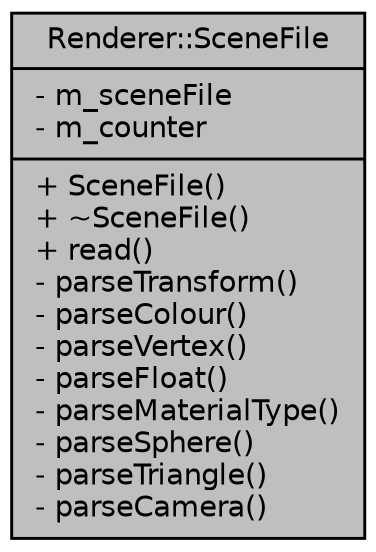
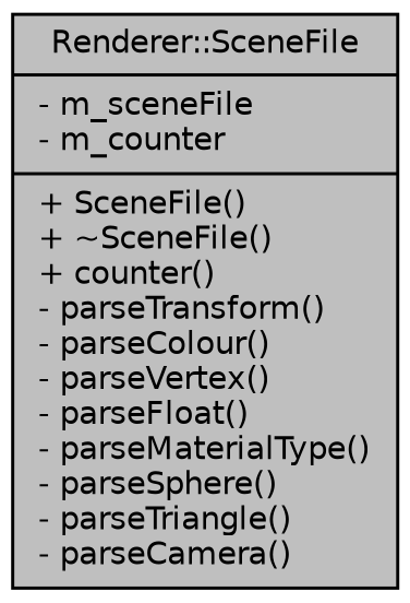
  digraph {
-   n1 [color=black fillcolor=grey75 fontcolor=black fontname=Helvetica fontsize=10 height=0.2 label="{Renderer::SceneFile\n|- m_sceneFile\l- m_counter\l|+ SceneFile()\l+ ~SceneFile()\l+ read()\l- parseTransform()\l- parseColour()\l- parseVertex()\l- parseFloat()\l- parseMaterialType()\l- parseSphere()\l- parseTriangle()\l- parseCamera()\l}" shape=record style=filled width=0.4]
+   n1 [color=black fillcolor=grey75 fontcolor=black fontname=Helvetica fontsize=10 height=0.2 label="{Renderer::SceneFile\n|- m_sceneFile\l- m_counter\l|+ SceneFile()\l+ ~SceneFile()\l+ counter()\l- parseTransform()\l- parseColour()\l- parseVertex()\l- parseFloat()\l- parseMaterialType()\l- parseSphere()\l- parseTriangle()\l- parseCamera()\l}" shape=record style=filled width=0.4]
  }
